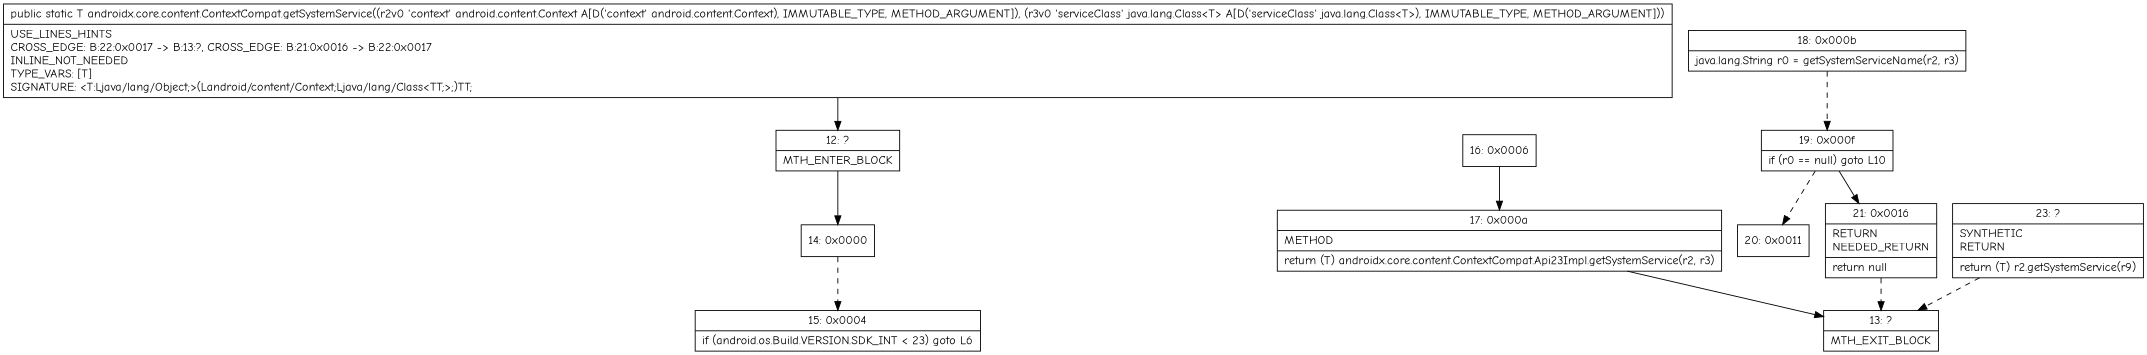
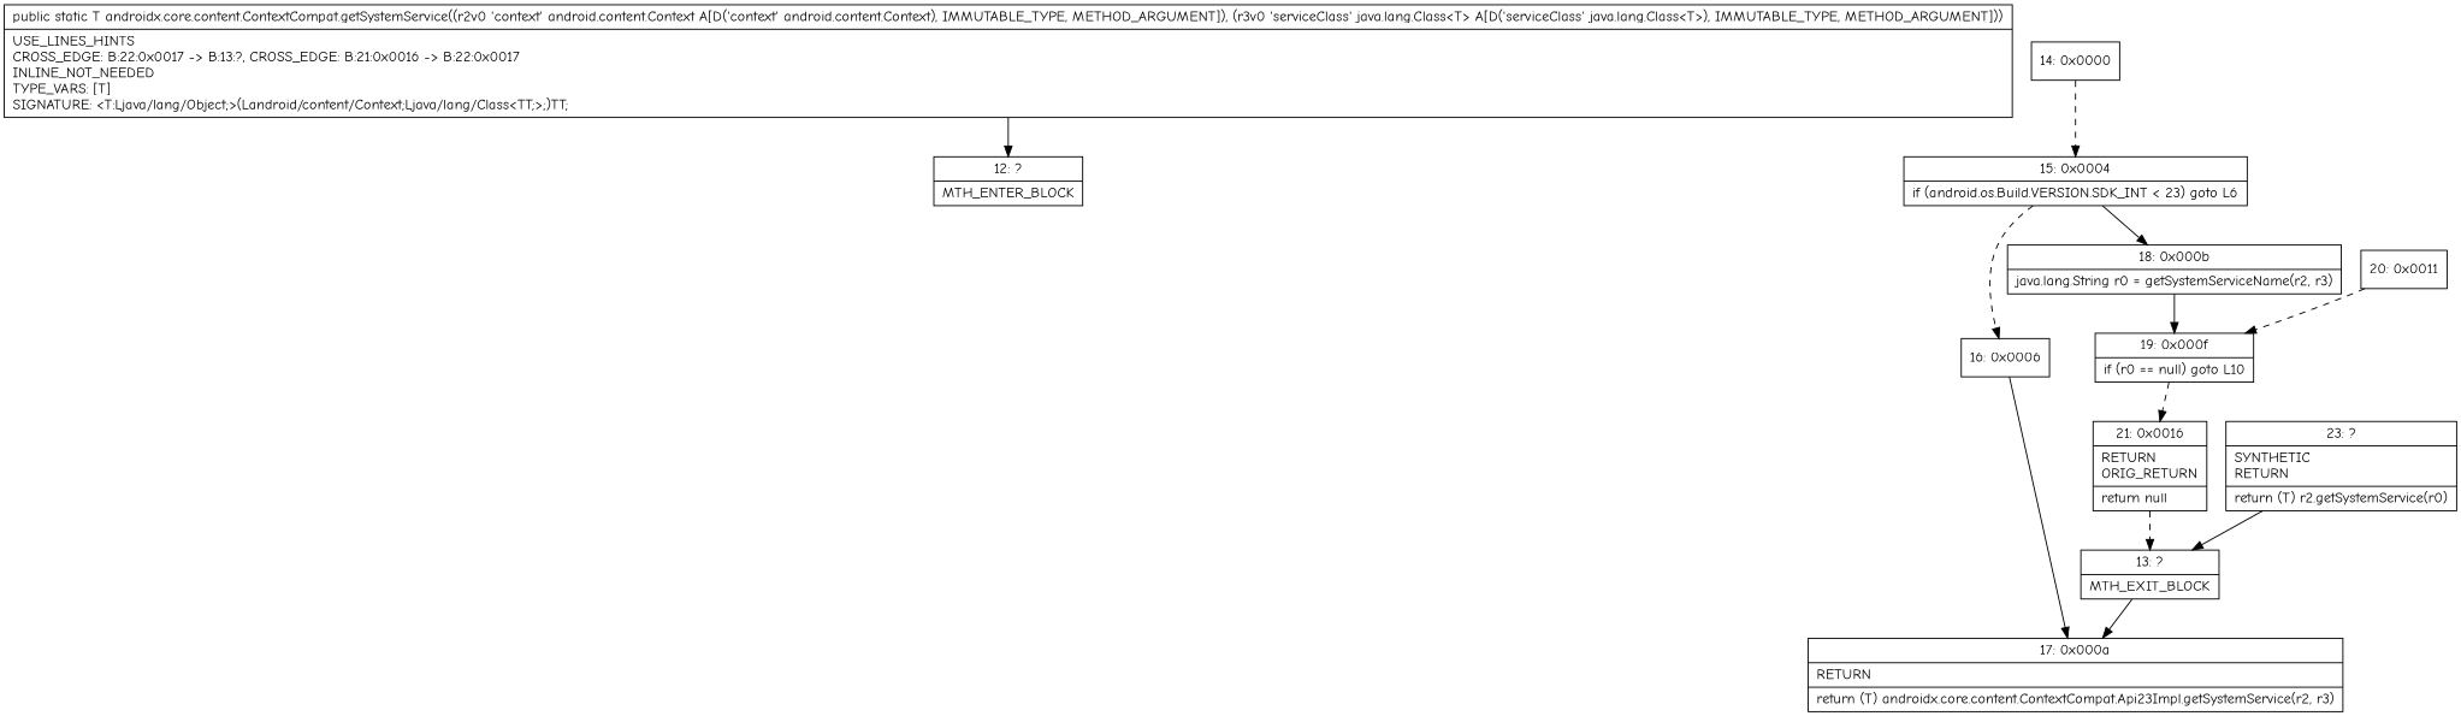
  digraph {
    fontname="Comic Neue"
    node [fontname="Comic Neue" shape=record]
    edge [fontname="Comic Neue"]
    n1 [label="{12\:\ ?|MTH_ENTER_BLOCK\l}"]
    n2 [label="{14\:\ 0x0000}"]
    n3 [label="{15\:\ 0x0004|if (android.os.Build.VERSION.SDK_INT \< 23) goto L6\l}"]
    n4 [label="{16\:\ 0x0006}"]
    n5 [label="{18\:\ 0x000b|java.lang.String r0 = getSystemServiceName(r2, r3)\l}"]
-   n6 [label="{17\:\ 0x000a|METHOD\l|return (T) androidx.core.content.ContextCompat.Api23Impl.getSystemService(r2, r3)\l}"]
+   n6 [label="{17\:\ 0x000a|RETURN\l|return (T) androidx.core.content.ContextCompat.Api23Impl.getSystemService(r2, r3)\l}"]
    n7 [label="{19\:\ 0x000f|if (r0 == null) goto L10\l}"]
    n8 [label="{13\:\ ?|MTH_EXIT_BLOCK\l}"]
    n9 [label="{20\:\ 0x0011}"]
-   n10 [label="{21\:\ 0x0016|RETURN\lNEEDED_RETURN\l|return null\l}"]
-   n11 [label="{23\:\ ?|SYNTHETIC\lRETURN\l|return (T) r2.getSystemService(r9)\l}"]
+   n10 [label="{21\:\ 0x0016|RETURN\lORIG_RETURN\l|return null\l}"]
+   n11 [label="{23\:\ ?|SYNTHETIC\lRETURN\l|return (T) r2.getSystemService(r0)\l}"]
    n12 [label="{public static T androidx.core.content.ContextCompat.getSystemService((r2v0 'context' android.content.Context A[D('context' android.content.Context), IMMUTABLE_TYPE, METHOD_ARGUMENT]), (r3v0 'serviceClass' java.lang.Class\<T\> A[D('serviceClass' java.lang.Class\<T\>), IMMUTABLE_TYPE, METHOD_ARGUMENT]))  | USE_LINES_HINTS\lCROSS_EDGE: B:22:0x0017 \-\> B:13:?, CROSS_EDGE: B:21:0x0016 \-\> B:22:0x0017\lINLINE_NOT_NEEDED\lTYPE_VARS: [T]\lSIGNATURE: \<T:Ljava\/lang\/Object;\>(Landroid\/content\/Context;Ljava\/lang\/Class\<TT;\>;)TT;\l}"]
-   n1 -> n2
    n2 -> n3 [style=dashed]
+   n3 -> n4 [style=dashed]
+   n3 -> n5
    n4 -> n6
-   n5 -> n7 [style=dashed]
-   n6 -> n8
-   n7 -> n9 [style=dashed]
-   n7 -> n10
+   n5 -> n7
+   n8 -> n6
+   n9 -> n7 [style=dashed]
+   n7 -> n10 [style=dashed]
    n10 -> n8 [style=dashed]
-   n11 -> n8 [style=dashed]
+   n11 -> n8
    n12 -> n1
  }
